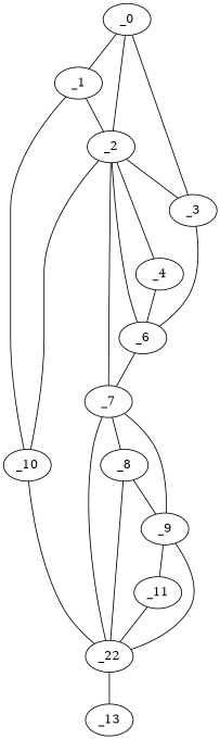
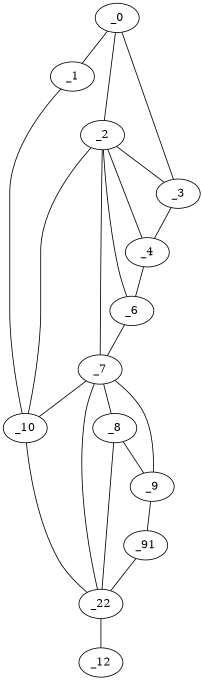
  graph {
    node [x=113 y=33]
    edge [valence=1]
    _0 [x=4 y=24]
    _1 [x=6]
    _2 [x=13]
    _3 [x=16 y=15]
    _10 [y=108]
    _4 [x=19 y=14]
    _6 [x=25 y=11]
    _7 [x=106 y=12]
    n9 [label=_22 x=125]
    _8 [x=109 y=13]
    _9 [y=14]
-   _13 [x=126 y=23]
-   _11 [x=116 y=15]
+   _13 [x=126 y=23 label=_12]
+   _11 [x=116 y=15 label=_91]
    _0 -- _1
    _0 -- _2 [valence=2]
    _0 -- _3
-   _1 -- _2 [valence=2]
    _1 -- _10
    _2 -- _3
    _2 -- _10 [valence=2]
    _2 -- _4 [valence=2]
    _2 -- _6 [valence=2]
    _2 -- _7 [valence=2]
-   _3 -- _6 [valence=2]
+   _3 -- _4 [valence=2]
    _10 -- n9
    _4 -- _6
    _6 -- _7
+   _7 -- _10
    _7 -- n9 [valence=2]
    _7 -- _8 [valence=2]
    _7 -- _9
    n9 -- _13
    _8 -- n9 [valence=2]
    _8 -- _9
-   _9 -- n9 [valence=2]
    _9 -- _11
    _11 -- n9
  }
